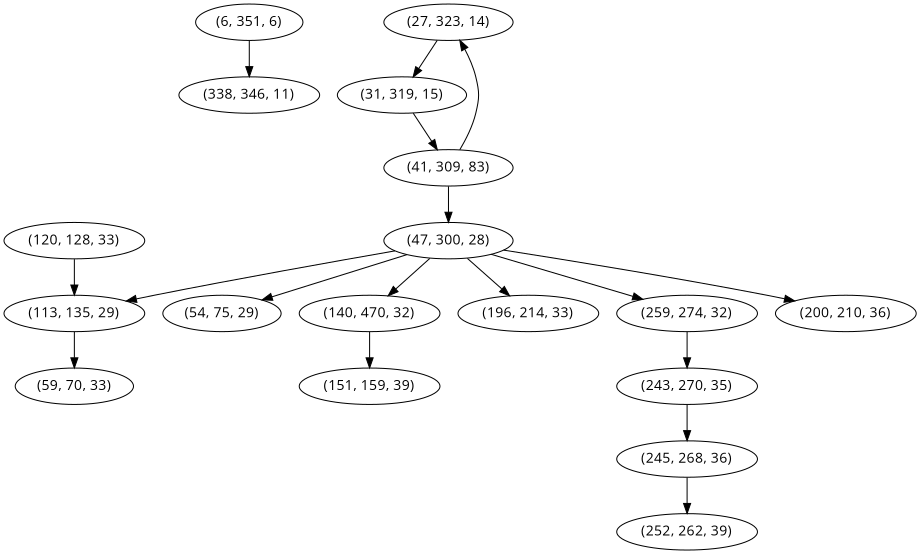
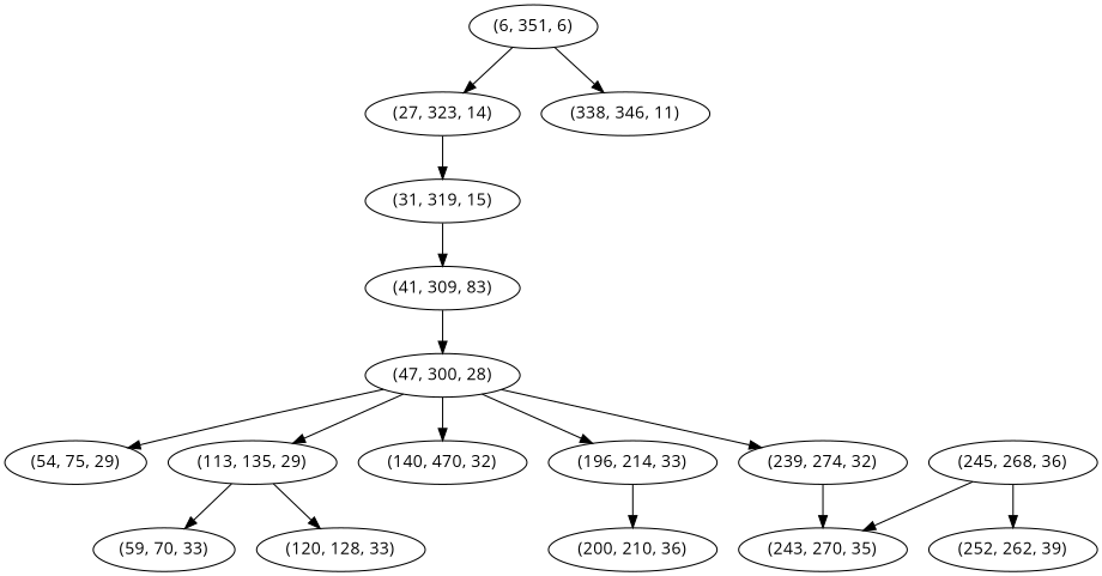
  digraph {
    fontname="Open Sans"
    node [fontname="Open Sans"]
    edge [fontname="Open Sans"]
    "(6, 351, 6)"
    "(27, 323, 14)"
    "(338, 346, 11)"
    "(31, 319, 15)"
    n5 [label="(41, 309, 83)"]
    "(47, 300, 28)"
    "(54, 75, 29)"
    "(113, 135, 29)"
    n9 [label="(140, 470, 32)"]
    "(196, 214, 33)"
-   "(239, 274, 32)" [label="(259, 274, 32)"]
+   "(239, 274, 32)"
    "(59, 70, 33)"
    "(120, 128, 33)"
-   "(151, 159, 39)"
    "(200, 210, 36)"
    "(243, 270, 35)"
    "(245, 268, 36)"
    "(252, 262, 39)"
-   n5 -> "(27, 323, 14)"
+   "(6, 351, 6)" -> "(27, 323, 14)"
    "(6, 351, 6)" -> "(338, 346, 11)"
    "(27, 323, 14)" -> "(31, 319, 15)"
    "(31, 319, 15)" -> n5
    n5 -> "(47, 300, 28)"
    "(47, 300, 28)" -> "(54, 75, 29)"
    "(47, 300, 28)" -> "(113, 135, 29)"
    "(47, 300, 28)" -> n9
    "(47, 300, 28)" -> "(196, 214, 33)"
    "(47, 300, 28)" -> "(239, 274, 32)"
    "(113, 135, 29)" -> "(59, 70, 33)"
-   "(120, 128, 33)" -> "(113, 135, 29)"
-   n9 -> "(151, 159, 39)"
-   "(47, 300, 28)" -> "(200, 210, 36)"
+   "(113, 135, 29)" -> "(120, 128, 33)"
+   "(196, 214, 33)" -> "(200, 210, 36)"
    "(239, 274, 32)" -> "(243, 270, 35)"
-   "(243, 270, 35)" -> "(245, 268, 36)"
+   "(245, 268, 36)" -> "(243, 270, 35)"
    "(245, 268, 36)" -> "(252, 262, 39)"
  }
